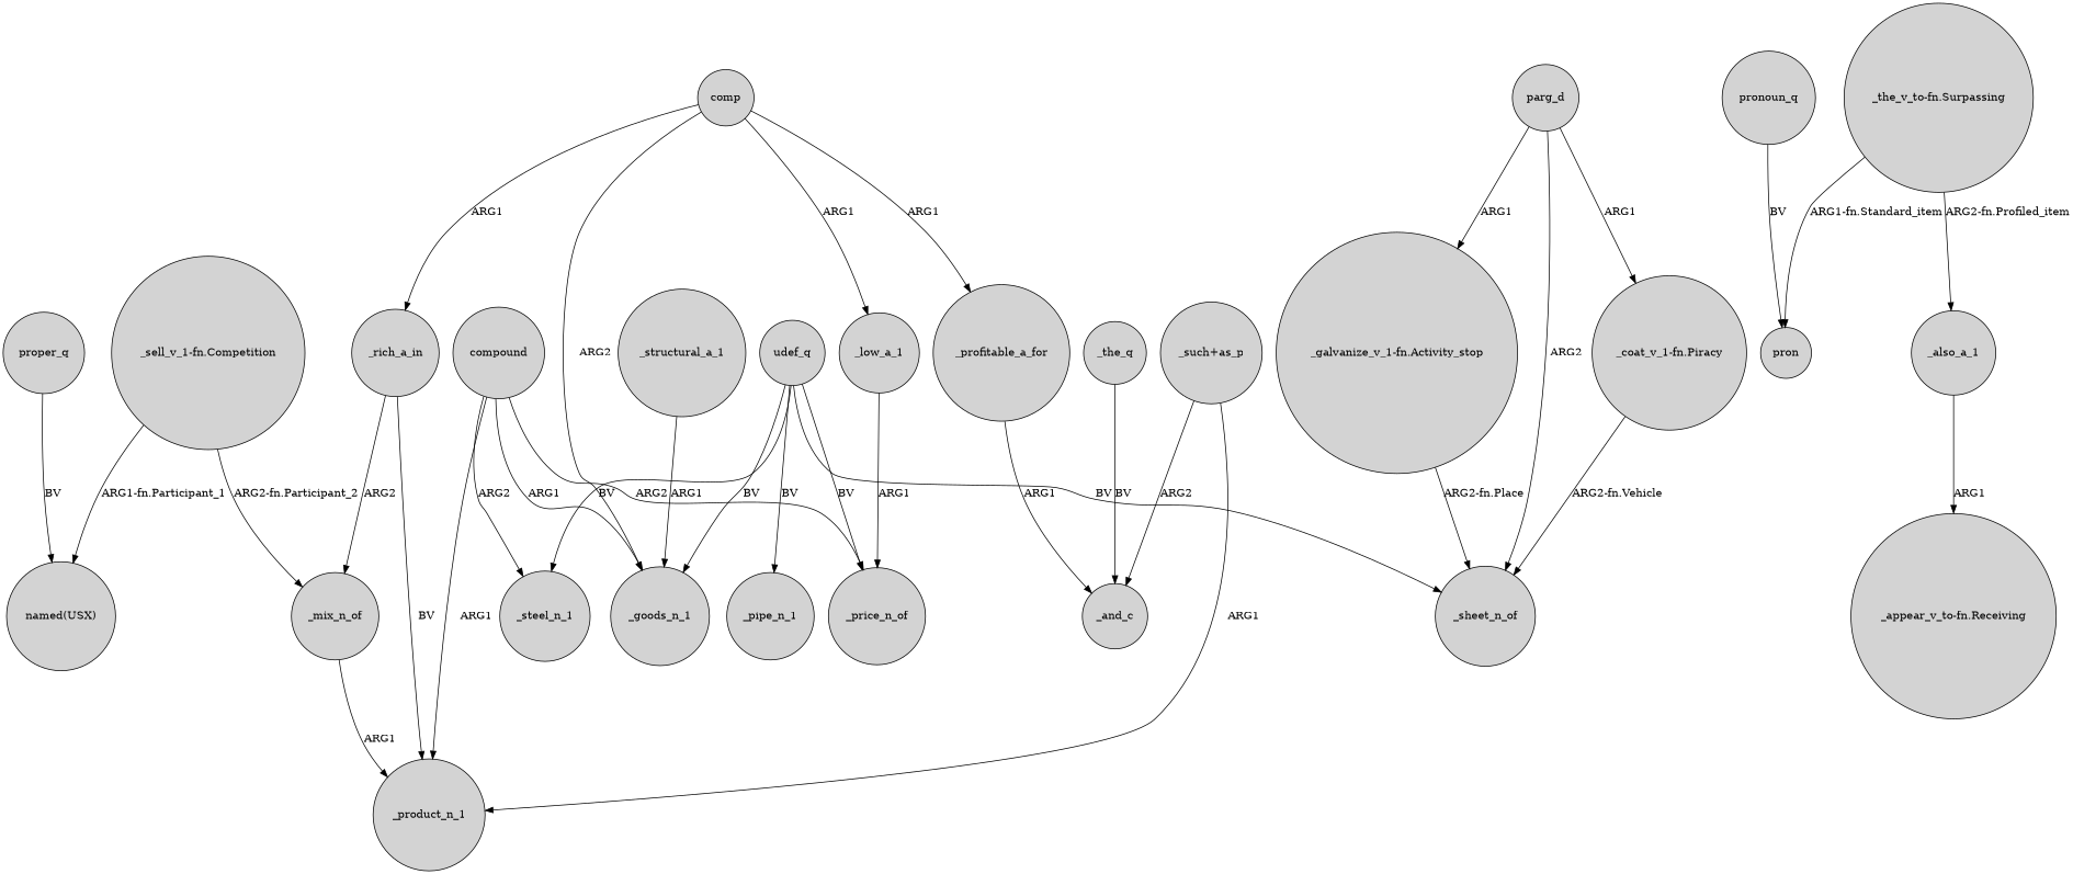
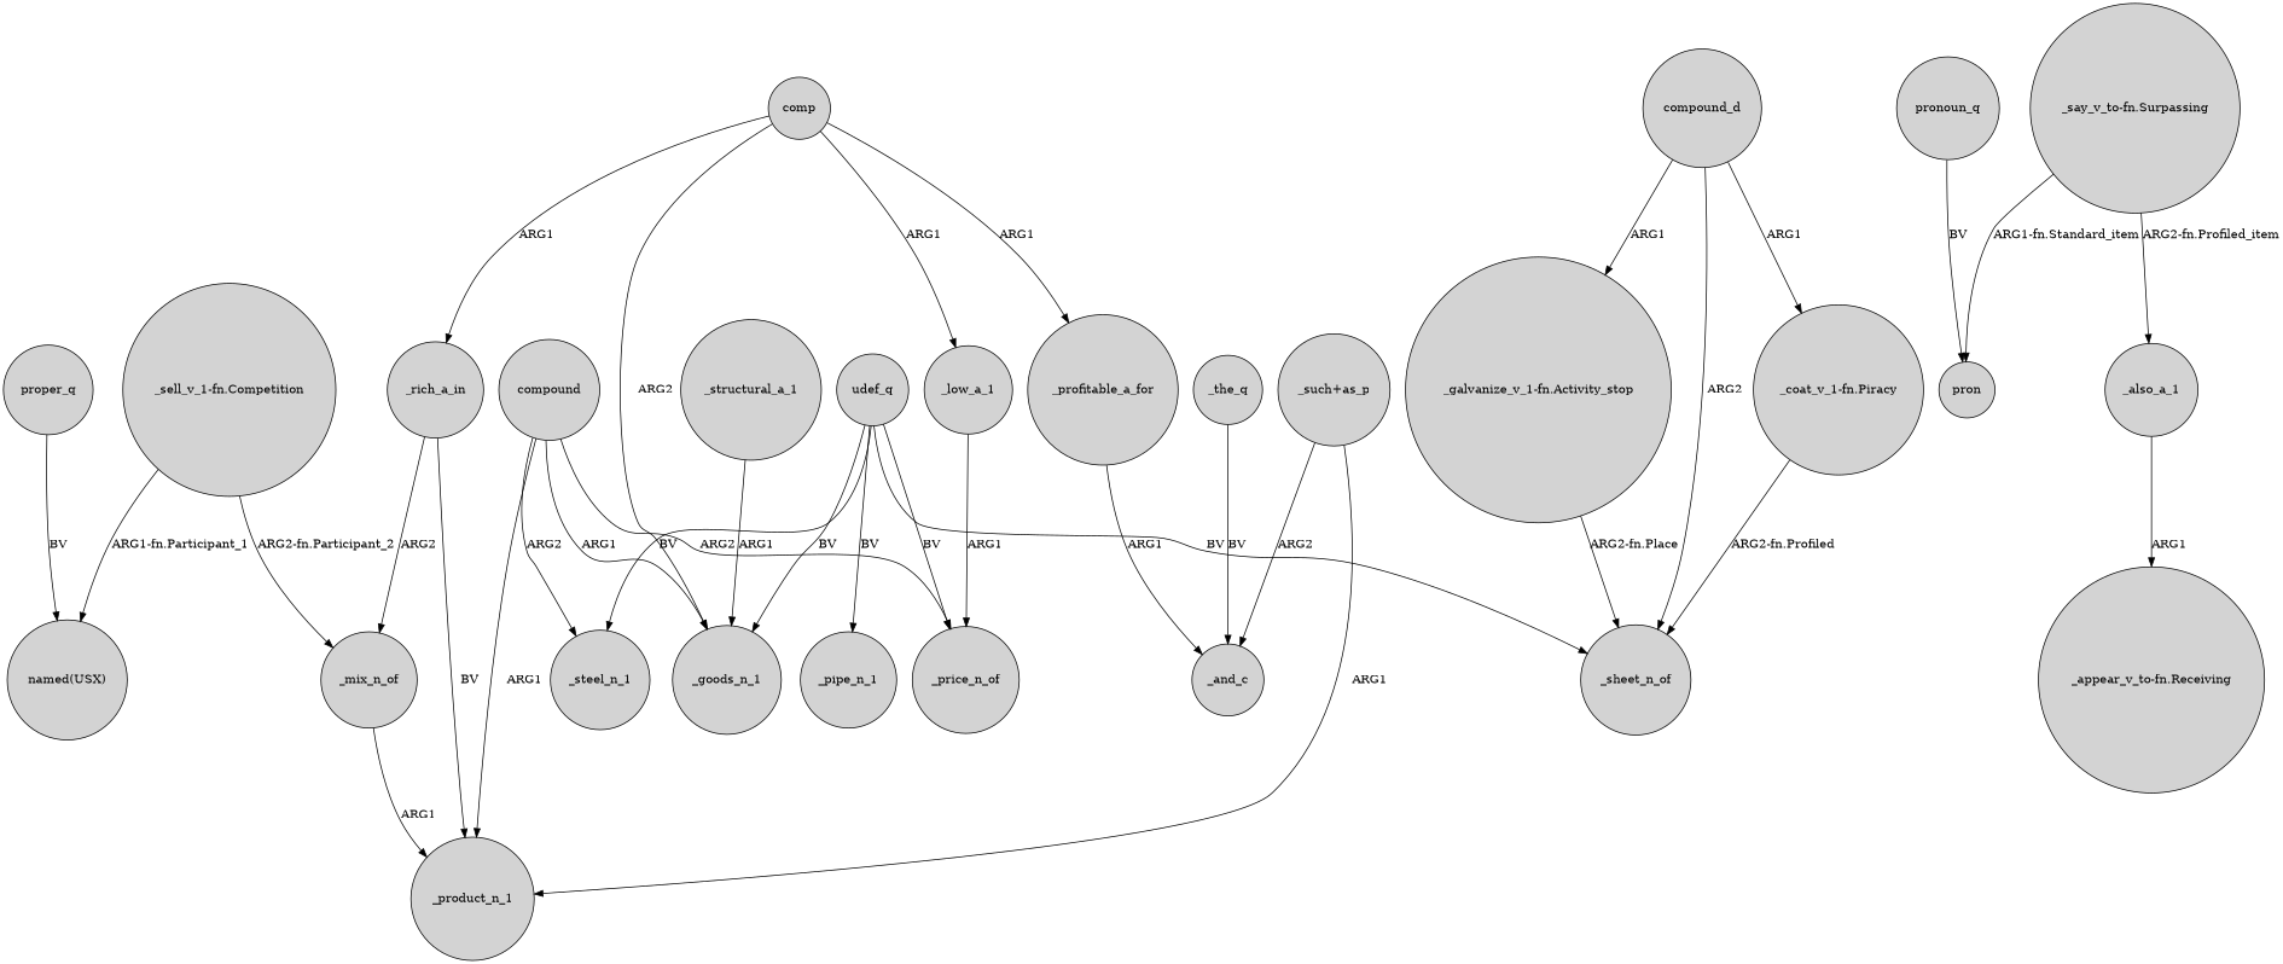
  digraph {
    node [shape=circle style=filled]
    _mix_n_of
    _product_n_1
    _structural_a_1
    _goods_n_1
    comp
    _low_a_1
    _rich_a_in
    _profitable_a_for
    _price_n_of
    _and_c
    _the_q
    udef_q
    _sheet_n_of
    _steel_n_1
    _pipe_n_1
    "_such+as_p"
    "_coat_v_1-fn.Piracy"
    "_galvanize_v_1-fn.Activity_stop"
    pronoun_q
    pron
-   "_say_v_to-fn.Surpassing" [label="_the_v_to-fn.Surpassing"]
+   "_say_v_to-fn.Surpassing"
    _also_a_1
    "_appear_v_to-fn.Receiving"
    proper_q
    "named(USX)"
    compound
    "_sell_v_1-fn.Competition"
-   parg_d
+   parg_d [label=compound_d]
    _mix_n_of -> _product_n_1 [label=ARG1]
    _structural_a_1 -> _goods_n_1 [label=ARG1]
    comp -> _goods_n_1 [label=ARG2]
    comp -> _low_a_1 [label=ARG1]
    comp -> _rich_a_in [label=ARG1]
    comp -> _profitable_a_for [label=ARG1]
    _low_a_1 -> _price_n_of [label=ARG1]
    _rich_a_in -> _mix_n_of [label=ARG2]
    _rich_a_in -> _product_n_1 [label=BV]
    _profitable_a_for -> _and_c [label=ARG1]
    _the_q -> _and_c [label=BV]
    udef_q -> _goods_n_1 [label=BV]
    udef_q -> _price_n_of [label=BV]
    udef_q -> _sheet_n_of [label=BV]
    udef_q -> _steel_n_1 [label=BV]
    udef_q -> _pipe_n_1 [label=BV]
    "_such+as_p" -> _product_n_1 [label=ARG1]
    "_such+as_p" -> _and_c [label=ARG2]
-   "_coat_v_1-fn.Piracy" -> _sheet_n_of [label="ARG2-fn.Vehicle"]
+   "_coat_v_1-fn.Piracy" -> _sheet_n_of [label="ARG2-fn.Profiled"]
    "_galvanize_v_1-fn.Activity_stop" -> _sheet_n_of [label="ARG2-fn.Place"]
    pronoun_q -> pron [label=BV]
    "_say_v_to-fn.Surpassing" -> pron [label="ARG1-fn.Standard_item"]
    "_say_v_to-fn.Surpassing" -> _also_a_1 [label="ARG2-fn.Profiled_item"]
    _also_a_1 -> "_appear_v_to-fn.Receiving" [label=ARG1]
    proper_q -> "named(USX)" [label=BV]
    compound -> _product_n_1 [label=ARG1]
    compound -> _goods_n_1 [label=ARG1]
    compound -> _price_n_of [label=ARG2]
    compound -> _steel_n_1 [label=ARG2]
    "_sell_v_1-fn.Competition" -> _mix_n_of [label="ARG2-fn.Participant_2"]
    "_sell_v_1-fn.Competition" -> "named(USX)" [label="ARG1-fn.Participant_1"]
    parg_d -> _sheet_n_of [label=ARG2]
    parg_d -> "_coat_v_1-fn.Piracy" [label=ARG1]
    parg_d -> "_galvanize_v_1-fn.Activity_stop" [label=ARG1]
  }
